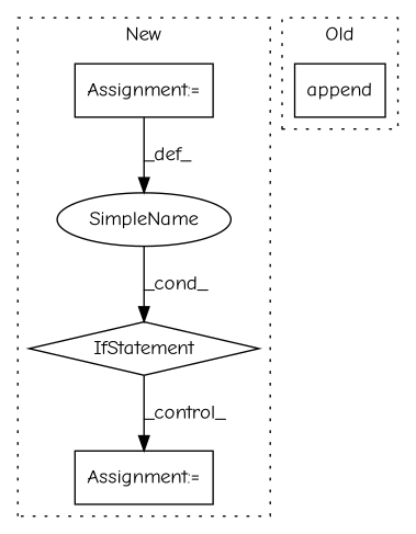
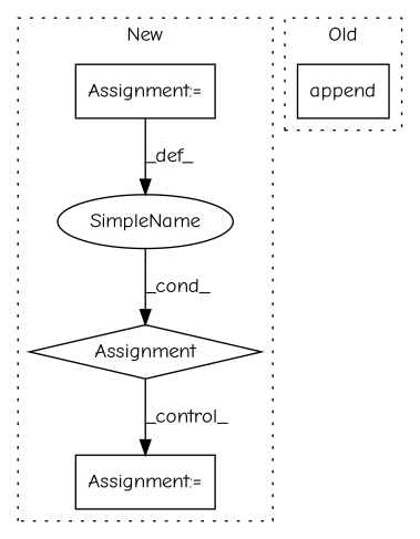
  digraph {
    fontname="Comic Neue"
    node [a=7 fontname="Comic Neue" l=1 shape=box]
    edge [fontname="Comic Neue"]
    n1 [label="Assignment:=" s=3003]
-   n2 [a=25 l="4,2" label=IfStatement s="3031,3051" shape=diamond]
+   n2 [a=25 l="4,2" label=Assignment s="3031,3051" shape=diamond]
    n3 [a=42 label=SimpleName shape=ellipse l=""]
    n4 [label="Assignment:=" s=3074]
    n5 [a=32 l="7,1" label=append s="2785,2824"]
    subgraph cluster_1 {
      label=New
      style=dotted
      n1
      n2
      n3
      n4
    }
    subgraph cluster_2 {
      label=Old
      style=dotted
      n5
    }
    n1 -> n3 [label=_def_]
    n2 -> n4 [label=_control_]
    n3 -> n2 [label=_cond_]
  }
